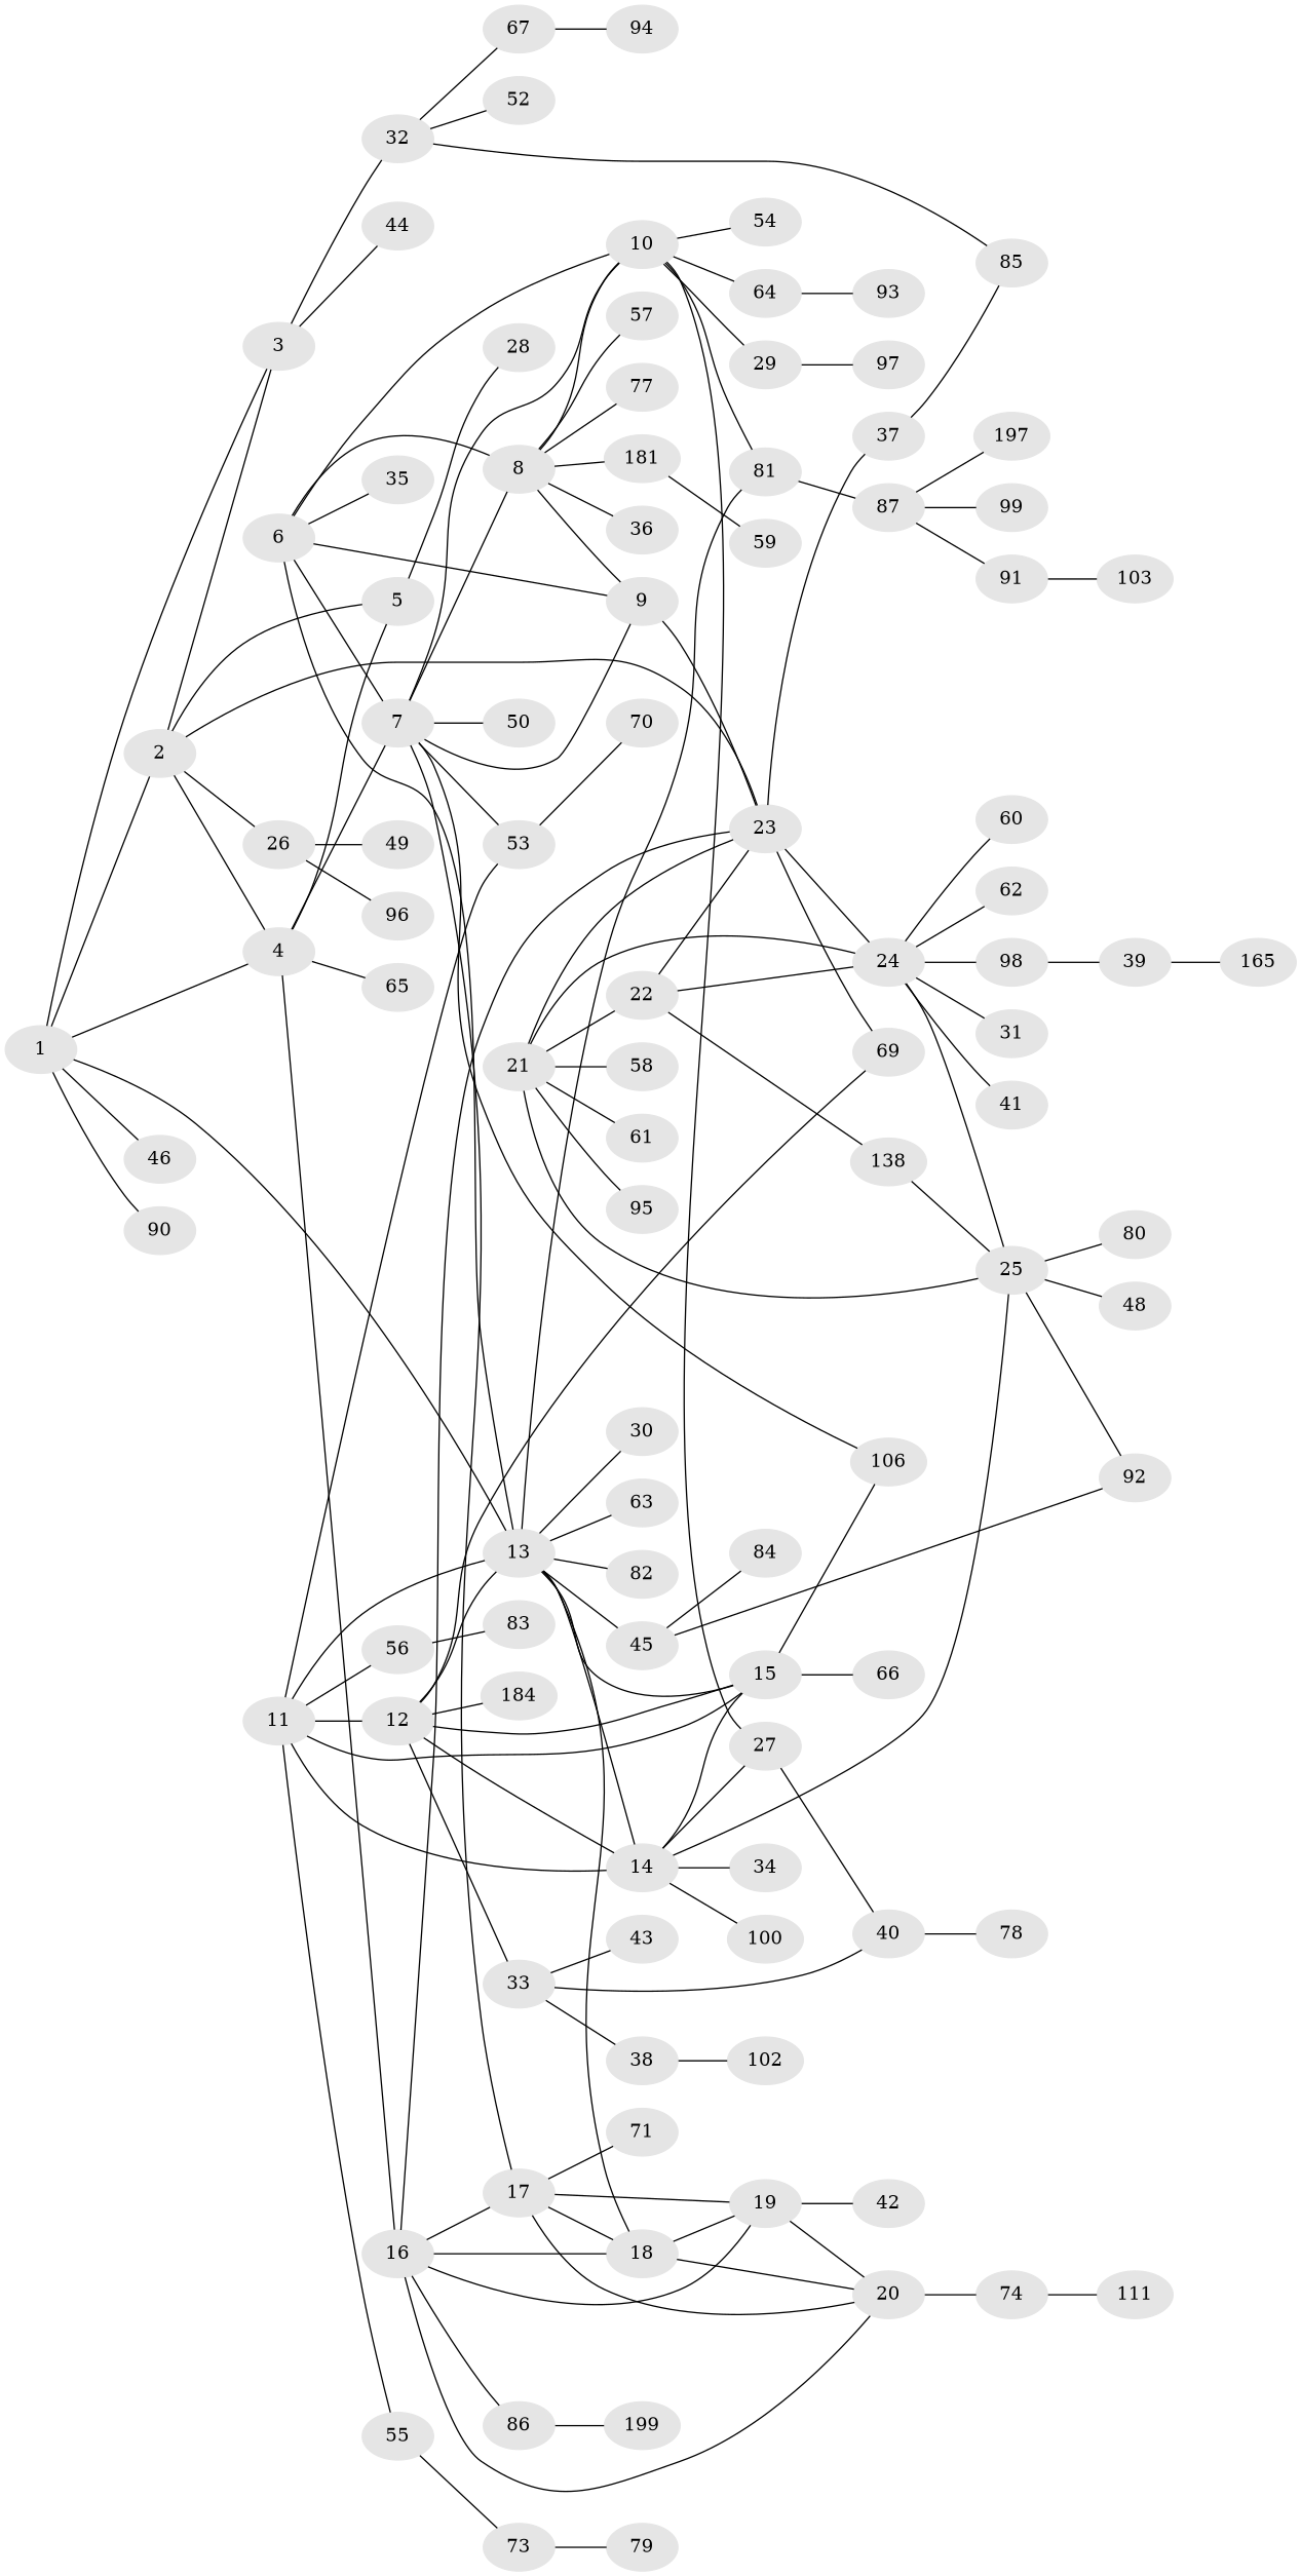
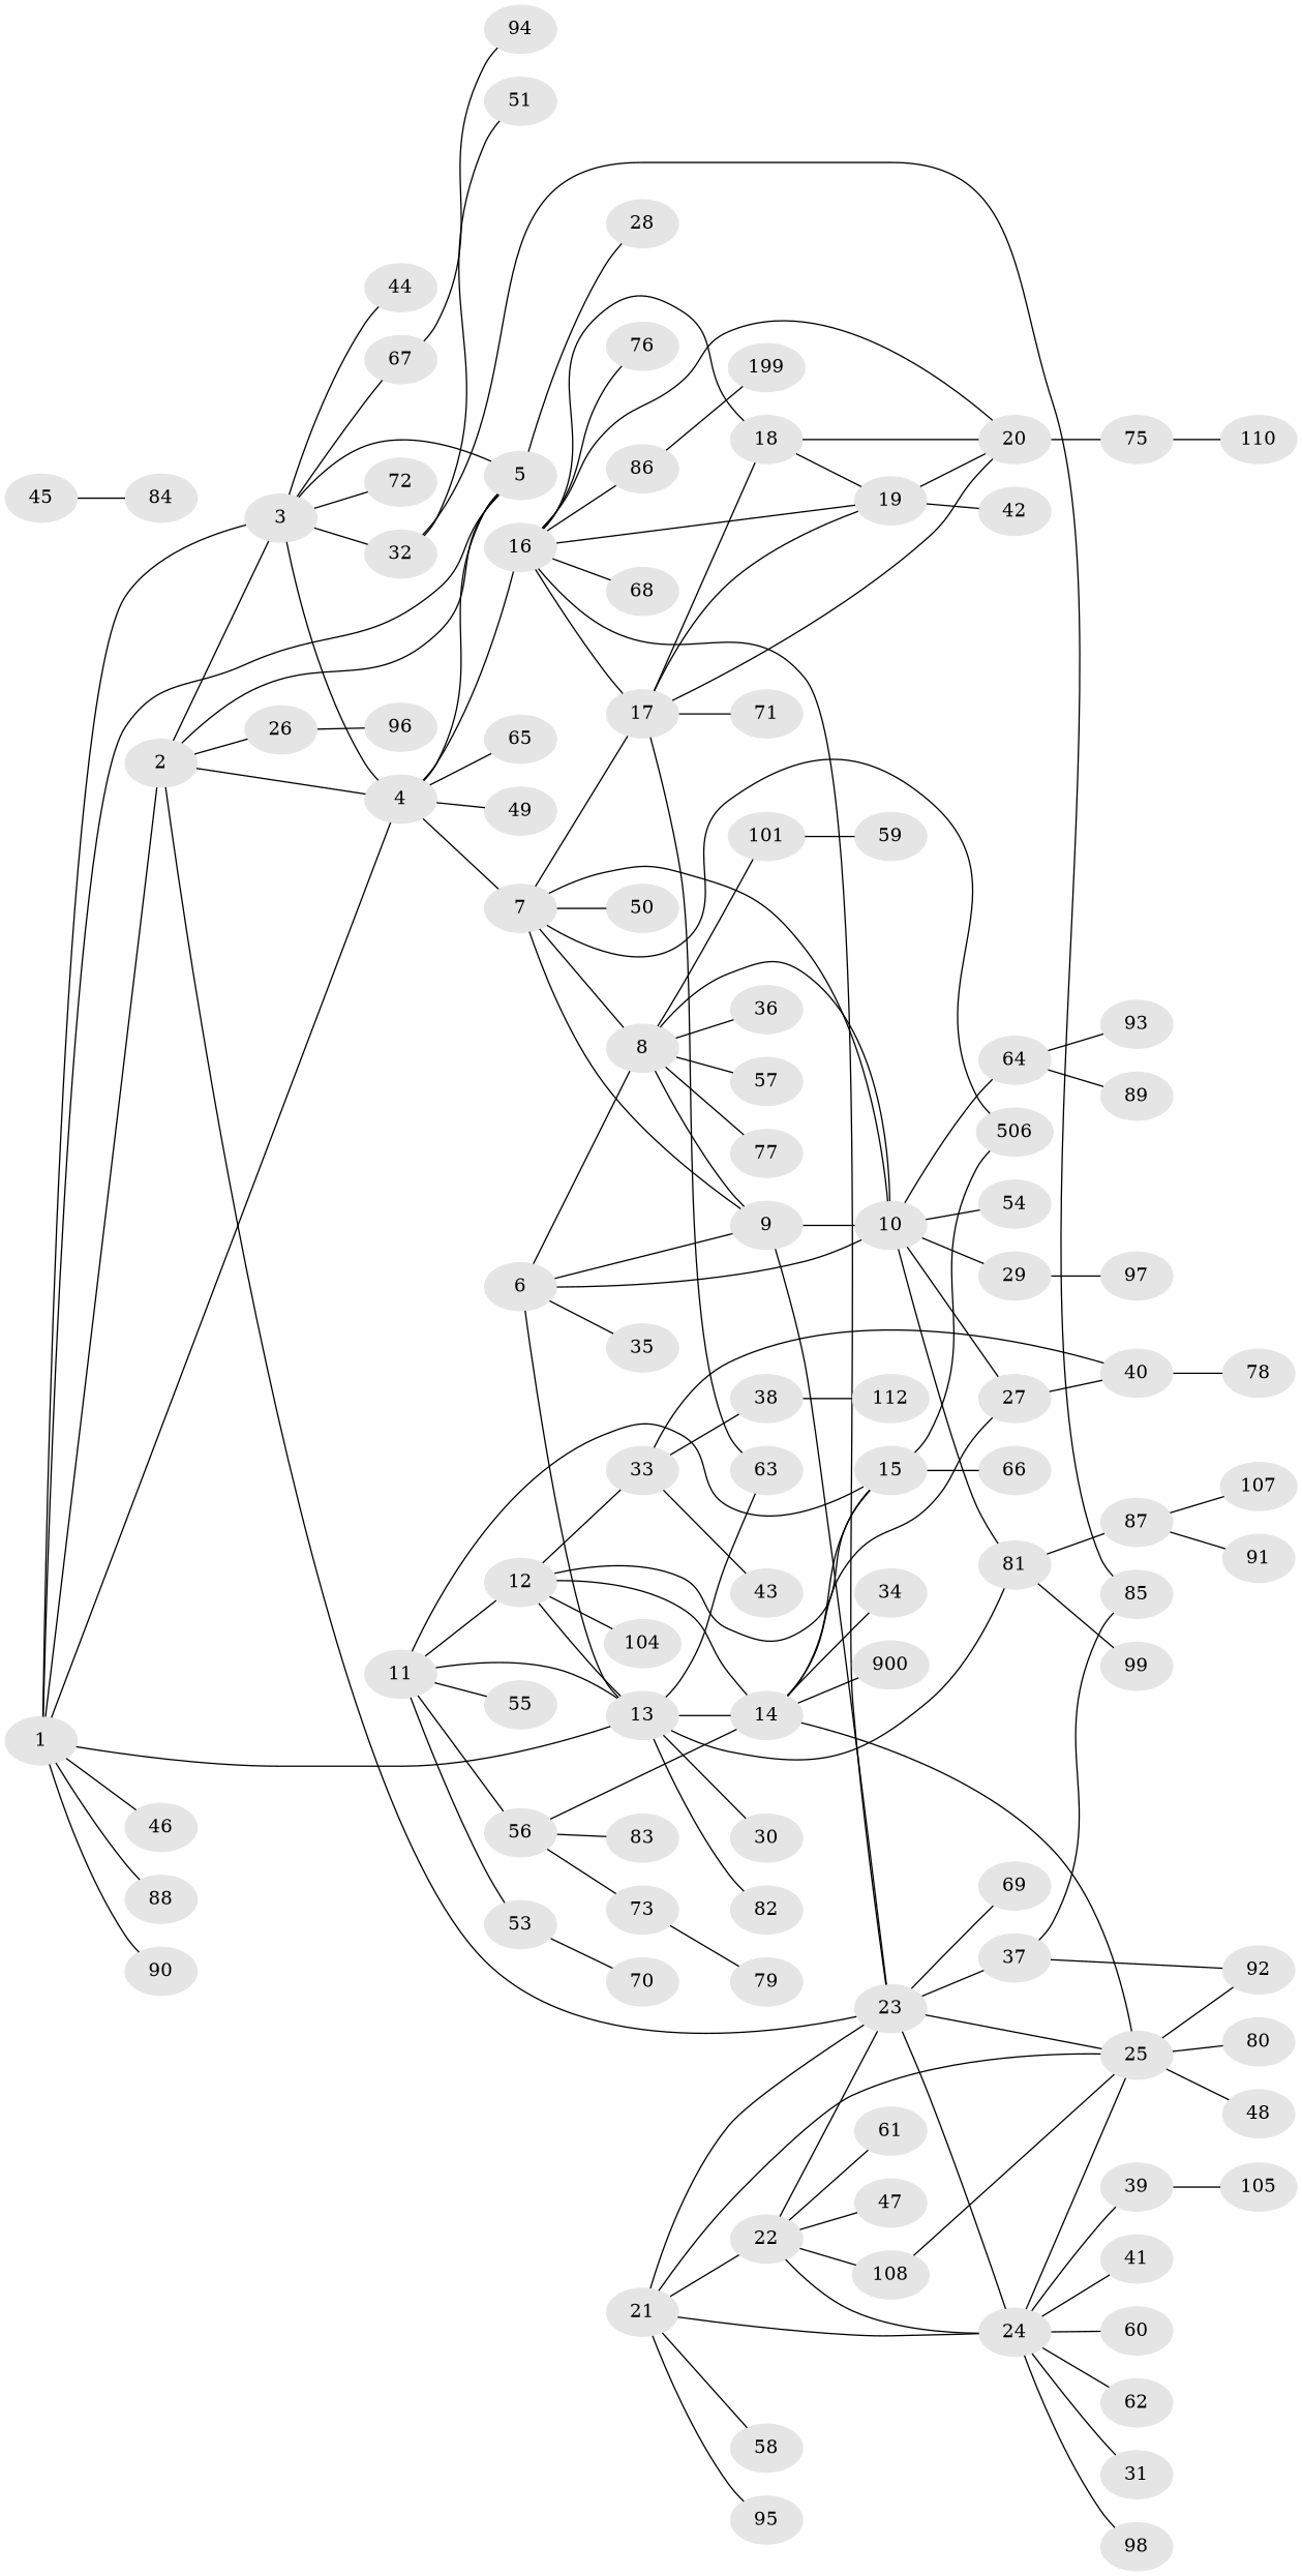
  graph {
    rankdir=LR
    node [color=gray90 style=filled]
    1
    2
    3
    4
    5
    13
    46
+   88
    90
    23
    26
    32
    44
    67
+   72
    7
    16
    65
    28
    81
    14
    15
    18
    30
    45
    63
    82
    69
    25
    24
    37
    49
    96
-   51 [label=52]
+   51
    85
    94
    8
    9
    10
    17
    50
    53
-   106
+   106 [label=506]
    19
    20
+   68
+   76
    86
    6
    35
    36
    57
    77
-   101 [label=181]
+   101
    27
    29
    54
    64
    71
    70
    59
    40
    97
+   89
    93
    87
    99
    11
    12
    55
    56
    33
-   104 [label=184]
+   104
    34
-   100
+   100 [label=900]
    66
    73
    83
    38
    43
    84
    48
    80
    92
    42
-   74
+   74 [label=75]
    n87 [label=199]
-   110 [label=111]
+   110
    21
    22
    58
    61
    95
-   108 [label=138]
+   47
+   108
    31
    39
    41
    60
    62
    98
-   105 [label=165]
+   105
    78
-   102
+   102 [label=112]
    79
    91
-   107 [label=197]
-   103
+   107
    1 -- 2
    1 -- 3
    1 -- 4
+   1 -- 5
    1 -- 13
    1 -- 46
+   1 -- 88
    1 -- 90
    2 -- 3
    2 -- 4
    2 -- 5
    2 -- 23
    2 -- 26
+   3 -- 4
+   3 -- 5
    3 -- 32
    3 -- 44
-   32 -- 67
+   3 -- 67
+   3 -- 72
    4 -- 5
    4 -- 7
    4 -- 16
    4 -- 65
    5 -- 28
    13 -- 81
    13 -- 14
-   13 -- 15
-   13 -- 18
    13 -- 30
-   13 -- 45
    13 -- 63
    13 -- 82
    23 -- 69
+   23 -- 25
    23 -- 24
    23 -- 37
-   26 -- 49
+   4 -- 49
    26 -- 96
    32 -- 51
    32 -- 85
    67 -- 94
    7 -- 8
    7 -- 9
    7 -- 10
    7 -- 17
    7 -- 50
-   7 -- 53
    7 -- 106
    16 -- 23
    16 -- 18
    16 -- 17
    16 -- 19
    16 -- 20
+   16 -- 68
+   16 -- 76
    16 -- 86
    81 -- 87
-   87 -- 99
+   81 -- 99
    14 -- 15
    14 -- 25
    14 -- 27
    14 -- 34
    14 -- 100
    15 -- 106
    15 -- 66
    18 -- 19
    18 -- 20
    45 -- 84
    25 -- 48
    25 -- 80
    25 -- 92
    24 -- 25
    24 -- 31
-   98 -- 39
+   24 -- 39
    24 -- 41
    24 -- 60
    24 -- 62
    24 -- 98
    37 -- 85
-   45 -- 92
+   37 -- 92
    8 -- 9
    8 -- 10
    8 -- 36
    8 -- 57
    8 -- 77
    8 -- 101
    9 -- 23
+   9 -- 10
    10 -- 81
    10 -- 27
    10 -- 29
    10 -- 54
    10 -- 64
    17 -- 18
+   17 -- 63
    17 -- 19
    17 -- 20
    17 -- 71
    53 -- 70
    19 -- 20
    19 -- 42
    20 -- 74
    86 -- n87
    6 -- 13
-   6 -- 7
    6 -- 8
    6 -- 9
    6 -- 10
    6 -- 35
    101 -- 59
    27 -- 40
    29 -- 97
+   64 -- 89
    64 -- 93
    40 -- 78
    87 -- 91
    87 -- 107
    11 -- 13
-   11 -- 14
+   56 -- 14
    11 -- 15
    11 -- 53
    11 -- 12
    11 -- 55
    11 -- 56
    12 -- 13
    12 -- 14
    12 -- 15
-   12 -- 69
    12 -- 33
    12 -- 104
-   55 -- 73
+   56 -- 73
    56 -- 83
    33 -- 40
    33 -- 38
    33 -- 43
    73 -- 79
    38 -- 102
    74 -- 110
    21 -- 23
    21 -- 25
    21 -- 24
    21 -- 22
    21 -- 58
-   21 -- 61
+   22 -- 61
    21 -- 95
    22 -- 23
    22 -- 24
+   22 -- 47
    22 -- 108
    108 -- 25
    39 -- 105
-   91 -- 103
  }
